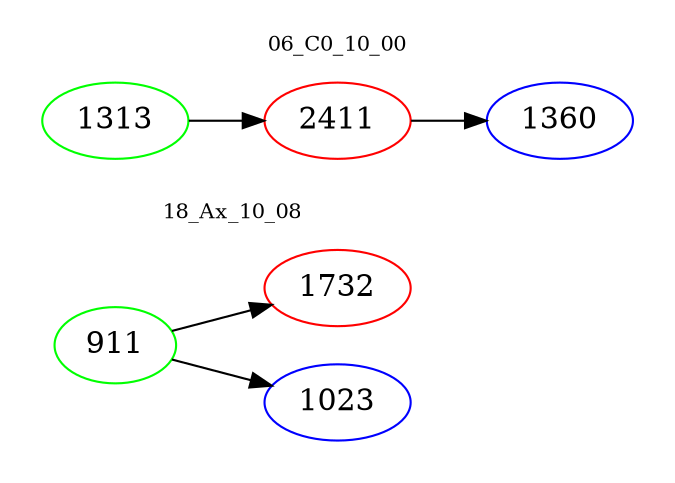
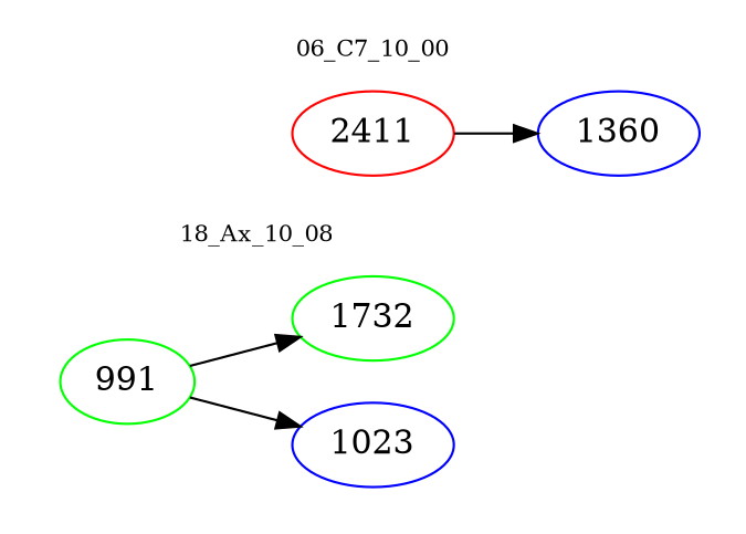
  digraph {
    rankdir=LR
    node [color=green]
    edge [color=black]
-   n1 [label=911]
+   n1 [label=991]
    n2 [color=blue label=1023]
-   n3 [color=red label=1732]
-   n4 [label=1313]
+   n3 [label=1732]
    n5 [color=blue label=1360]
    n6 [color=red label=2411]
    subgraph cluster_1 {
      color=white
      fontsize=10
      label="18_Ax_10_08"
      n1
      n2
      n3
    }
    subgraph cluster_2 {
      color=white
      fontsize=10
-     label="06_C0_10_00"
-     n4
+     label="06_C7_10_00"
      n5
      n6
    }
    n1 -> n2
    n1 -> n3
-   n4 -> n6
    n6 -> n5
  }
